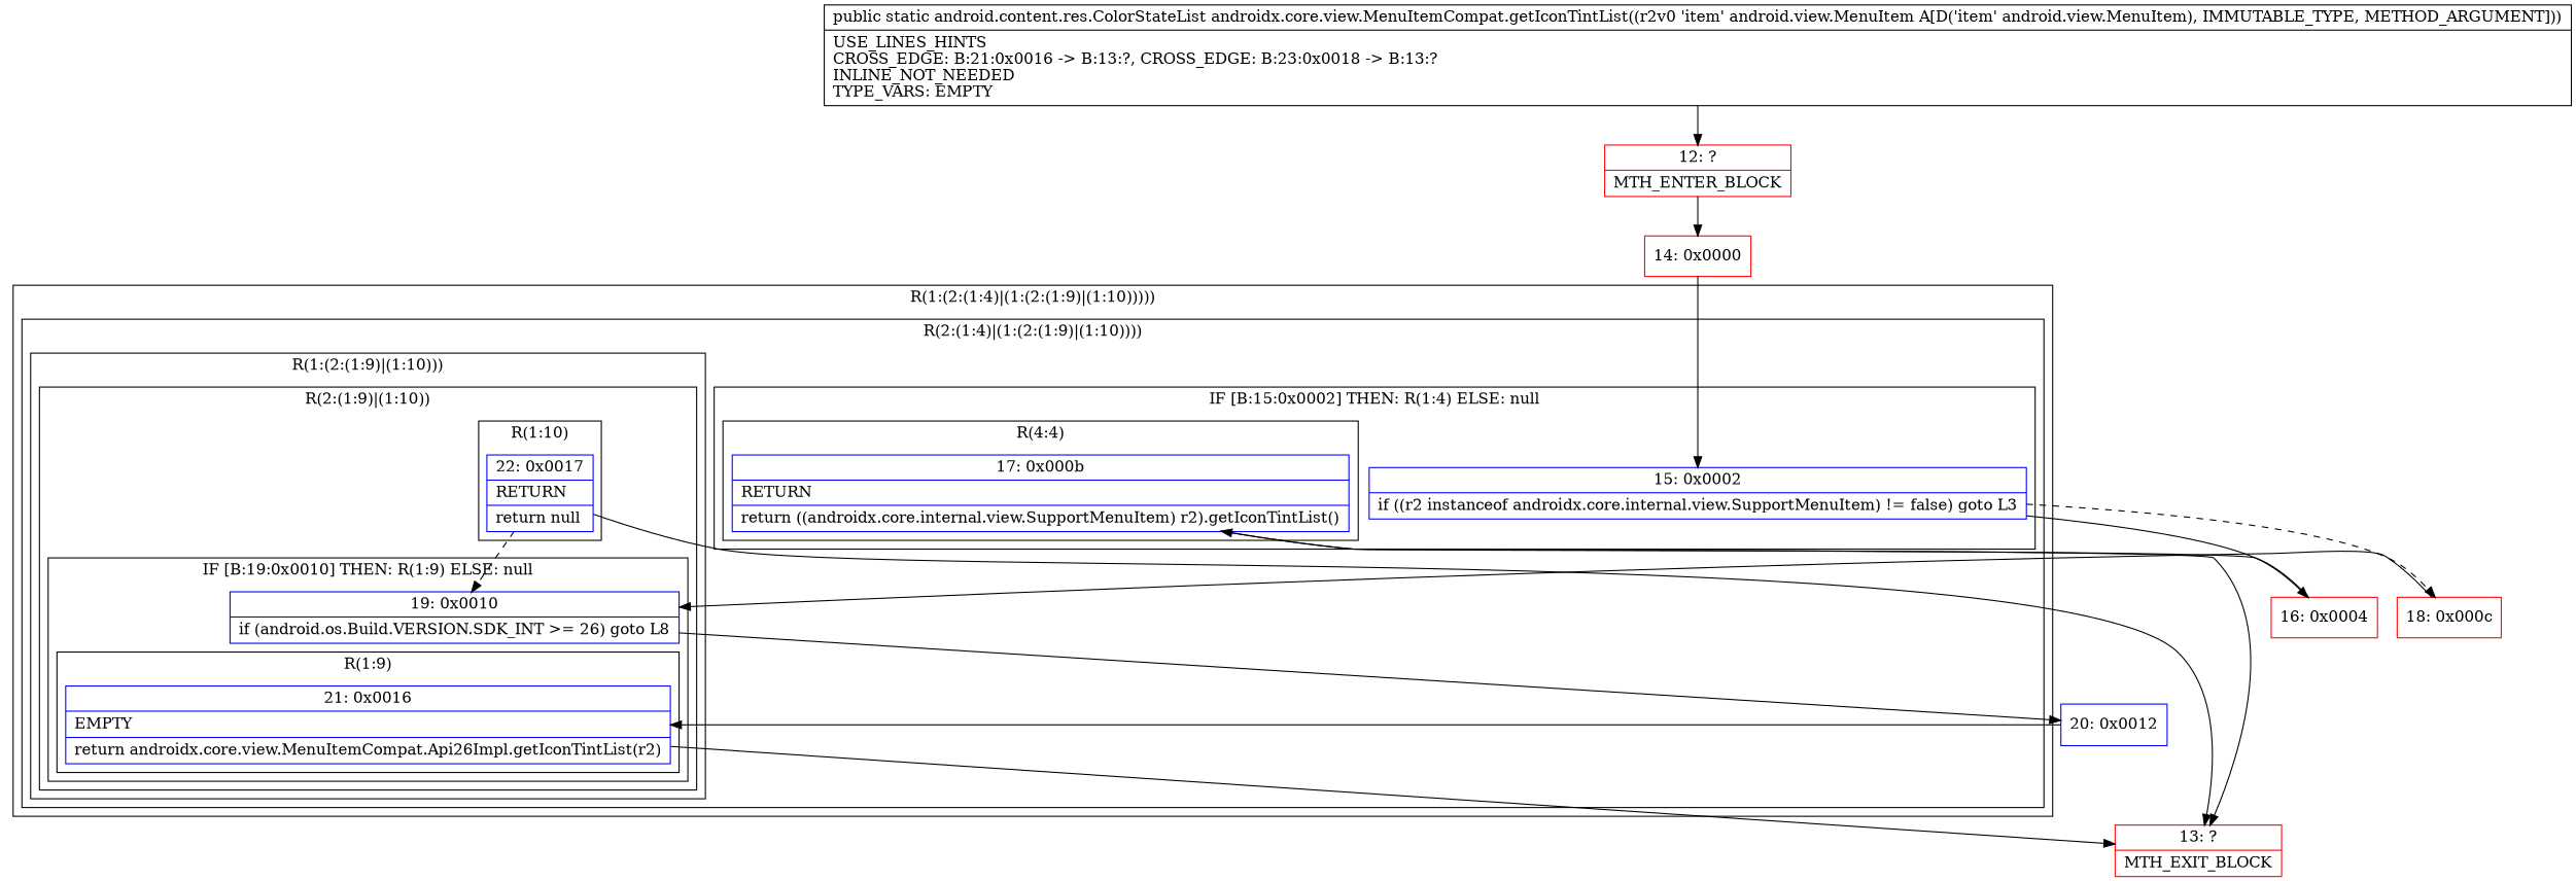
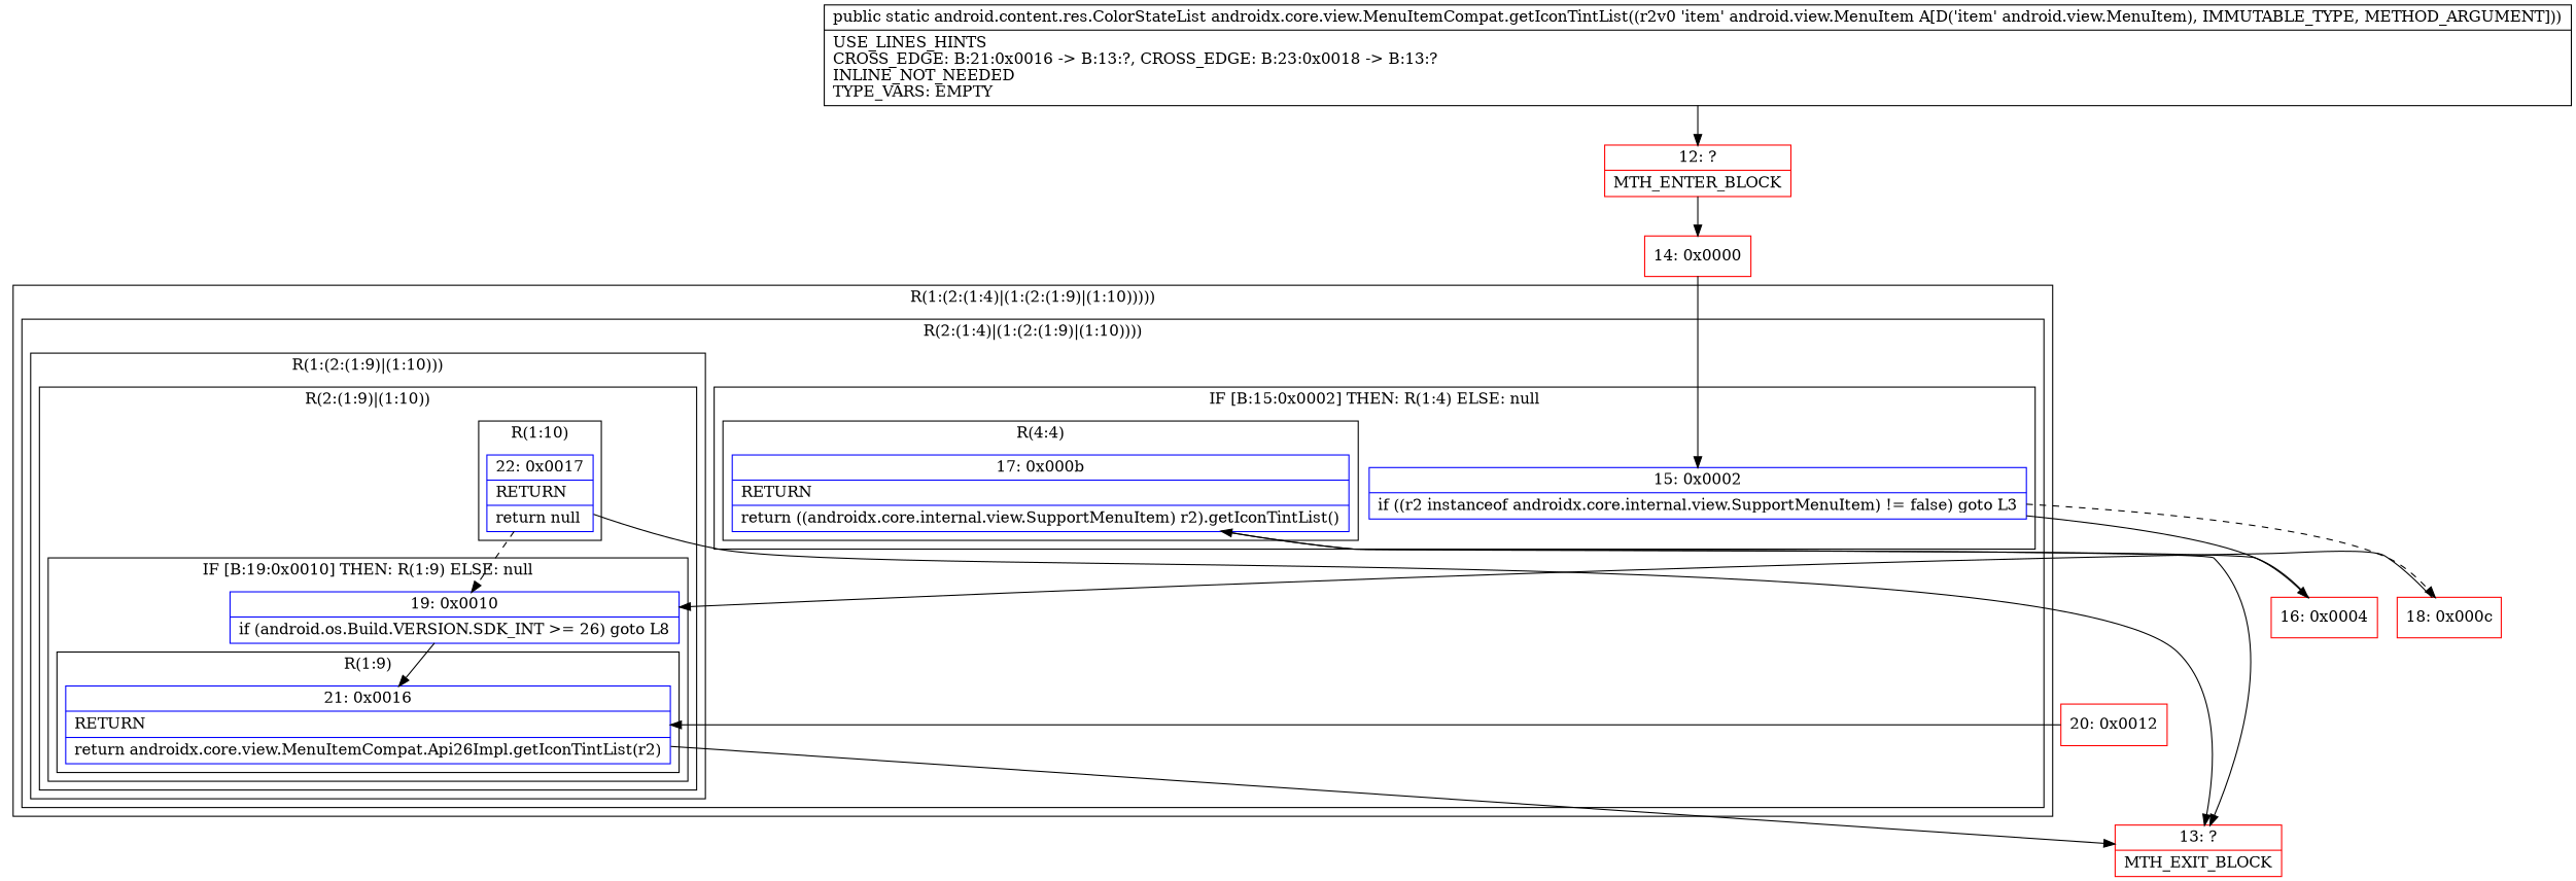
  digraph {
    node [color=red shape=record]
    n1 [color=blue label="{17\:\ 0x000b|RETURN\l|return ((androidx.core.internal.view.SupportMenuItem) r2).getIconTintList()\l}"]
    n2 [color=blue label="{15\:\ 0x0002|if ((r2 instanceof androidx.core.internal.view.SupportMenuItem) != false) goto L3\l}"]
-   n3 [color=blue label="{21\:\ 0x0016|EMPTY\l|return androidx.core.view.MenuItemCompat.Api26Impl.getIconTintList(r2)\l}"]
+   n3 [color=blue label="{21\:\ 0x0016|RETURN\l|return androidx.core.view.MenuItemCompat.Api26Impl.getIconTintList(r2)\l}"]
    n4 [color=blue label="{19\:\ 0x0010|if (android.os.Build.VERSION.SDK_INT \>= 26) goto L8\l}"]
    n5 [color=blue label="{22\:\ 0x0017|RETURN\l|return null\l}"]
    n6 [label="{13\:\ ?|MTH_EXIT_BLOCK\l}"]
    n7 [label="{16\:\ 0x0004}"]
    n8 [label="{18\:\ 0x000c}"]
-   n9 [color=blue label="{20\:\ 0x0012}"]
+   n9 [label="{20\:\ 0x0012}"]
    n10 [label="{12\:\ ?|MTH_ENTER_BLOCK\l}"]
    n11 [label="{14\:\ 0x0000}"]
    n12 [label="{public static android.content.res.ColorStateList androidx.core.view.MenuItemCompat.getIconTintList((r2v0 'item' android.view.MenuItem A[D('item' android.view.MenuItem), IMMUTABLE_TYPE, METHOD_ARGUMENT]))  | USE_LINES_HINTS\lCROSS_EDGE: B:21:0x0016 \-\> B:13:?, CROSS_EDGE: B:23:0x0018 \-\> B:13:?\lINLINE_NOT_NEEDED\lTYPE_VARS: EMPTY\l}" color=""]
    subgraph cluster_1 {
      label="R(1:(2:(1:4)|(1:(2:(1:9)|(1:10)))))"
      subgraph cluster_2 {
        label="R(2:(1:4)|(1:(2:(1:9)|(1:10))))"
        subgraph cluster_3 {
          label="IF [B:15:0x0002] THEN: R(1:4) ELSE: null"
          n2
          subgraph cluster_4 {
            label="R(4:4)"
            n1
          }
        }
        subgraph cluster_5 {
          label="R(1:(2:(1:9)|(1:10)))"
          subgraph cluster_6 {
            label="R(2:(1:9)|(1:10))"
            subgraph cluster_7 {
              label="IF [B:19:0x0010] THEN: R(1:9) ELSE: null"
              n4
              subgraph cluster_8 {
                label="R(1:9)"
                n3
              }
            }
            subgraph cluster_9 {
              label="R(1:10)"
              n5
            }
          }
        }
      }
    }
    n1 -> n6
    n2 -> n7
    n2 -> n8 [style=dashed]
    n3 -> n6
-   n4 -> n9
+   n4 -> n3
    n5 -> n4 [style=dashed]
    n5 -> n6
    n7 -> n1
    n8 -> n4
    n9 -> n3
    n10 -> n11
    n11 -> n2
    n12 -> n10
  }
